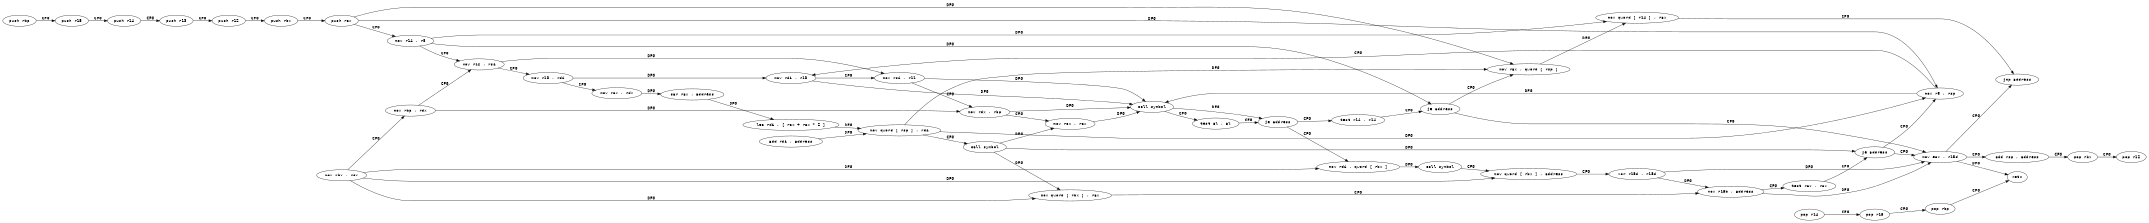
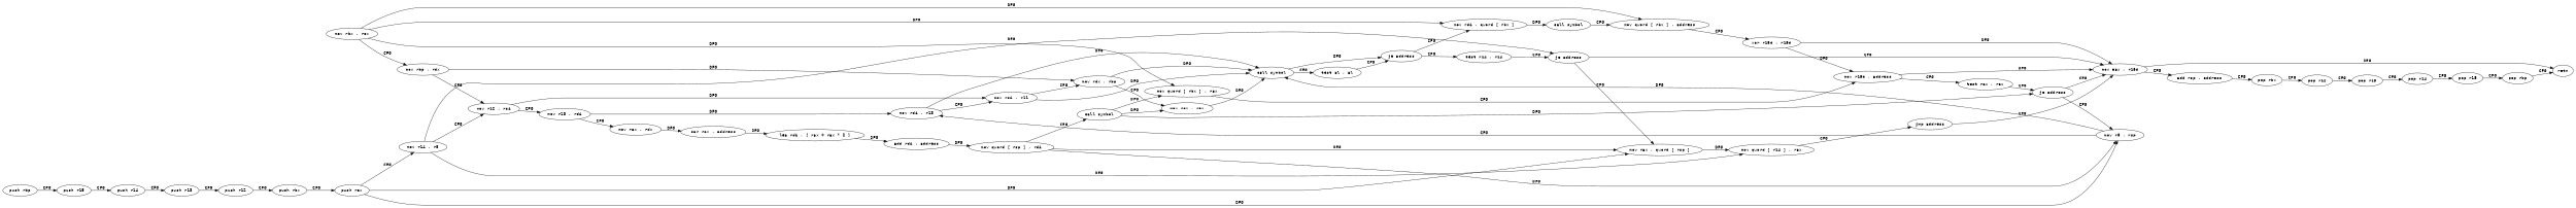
  digraph {
    fontname="DejaVu Sans Mono"
    rankdir=LR
    node [fontname="DejaVu Sans Mono"]
    edge [fontname="DejaVu Sans Mono"]
    n1 [label="push rbp"]
    n2 [label="push r15"]
    n3 [label="push r14"]
    n4 [label="push r13"]
    n5 [label="push r12"]
    n6 [label="push rbx"]
    n7 [label="push rax"]
    n8 [label="mov r14 , r8"]
    n9 [label="mov r8 , rsp"]
    n10 [label="mov rax , qword [ rsp ]"]
    n11 [label="je address"]
    n12 [label="mov qword [ r14 ] , rax"]
    n13 [label="mov r12 , rsi"]
    n14 [label="mov rdi , r13"]
    n15 [label="call symbol"]
    n16 [label="mov rbx , rcx"]
    n17 [label="mov rbp , rdx"]
    n18 [label="mov qword [ rbx ] , rax"]
    n19 [label="mov rdi , qword [ rbx ]"]
    n20 [label="mov qword [ rbx ] , address"]
    n21 [label="mov eax , r15d"]
    n22 [label="jmp address"]
    n23 [label="mov rdx , rbp"]
    n24 [label="mov r15b , address"]
    n25 [label="call symbol"]
    n26 [label="xor r15d , r15d"]
    n27 [label="mov r13 , rdi"]
    n28 [label="mov rsi , r11"]
    n29 [label="mov rcx , rax"]
    n30 [label="mov rax , rdx"]
    n31 [label="sar rax , address"]
    n32 [label="lea rdi , [ rax + rax * 2 ]"]
    n33 [label="add rdi , address"]
    n34 [label="mov qword [ rsp ] , rdi"]
    n35 [label="call symbol"]
    n36 [label="je address"]
    n37 [label="test rax , rax"]
    n38 [label="add rsp , address"]
    n39 [label=retn]
    n40 [label="pop rbx"]
    n41 [label="test al , al"]
    n42 [label="je address"]
    n43 [label="pop r12"]
+   n44 [label="pop r13"]
    n45 [label="pop r14"]
    n46 [label="pop r15"]
    n47 [label="pop rbp"]
    n48 [label="test r14 , r14"]
    n1 -> n2 [label=CFG]
    n2 -> n3 [label=CFG]
    n3 -> n4 [label=CFG]
    n4 -> n5 [label=CFG]
    n5 -> n6 [label=CFG]
    n6 -> n7 [label=CFG]
    n7 -> n8 [label=CFG]
    n7 -> n9 [label=DFG]
    n7 -> n10 [label=DFG]
    n8 -> n11 [label=DFG]
    n8 -> n12 [label=DFG]
    n8 -> n13 [label=CFG]
    n9 -> n14 [label=CFG]
    n9 -> n15 [label=DFG]
    n10 -> n12 [label=DFG]
    n11 -> n10 [label=CFG]
    n11 -> n21 [label=CFG]
    n12 -> n22 [label=CFG]
    n13 -> n27 [label=CFG]
    n13 -> n28 [label=DFG]
    n14 -> n15 [label=DFG]
    n14 -> n28 [label=CFG]
    n15 -> n41 [label=CFG]
    n15 -> n42 [label=DFG]
    n16 -> n17 [label=CFG]
    n16 -> n18 [label=DFG]
    n16 -> n19 [label=DFG]
    n16 -> n20 [label=DFG]
    n17 -> n13 [label=CFG]
    n17 -> n23 [label=DFG]
    n18 -> n24 [label=CFG]
    n19 -> n25 [label=DFG]
    n20 -> n26 [label=CFG]
    n21 -> n38 [label=CFG]
    n21 -> n39 [label=DFG]
-   n21 -> n22 [label=CFG]
+   n22 -> n21 [label=CFG]
    n23 -> n15 [label=DFG]
    n23 -> n29 [label=CFG]
    n24 -> n21 [label=DFG]
    n24 -> n37 [label=CFG]
    n25 -> n20 [label=CFG]
    n26 -> n21 [label=DFG]
    n26 -> n24 [label=DFG]
    n27 -> n14 [label=DFG]
    n27 -> n30 [label=CFG]
    n28 -> n15 [label=DFG]
    n28 -> n23 [label=CFG]
    n29 -> n15 [label=DFG]
    n30 -> n31 [label=DFG]
    n31 -> n32 [label=DFG]
-   n32 -> n34 [label=DFG]
+   n32 -> n33 [label=DFG]
    n33 -> n34 [label=DFG]
    n34 -> n9 [label=DFG]
    n34 -> n10 [label=DFG]
    n34 -> n35 [label=CFG]
    n35 -> n18 [label=DFG]
    n35 -> n29 [label=DFG]
    n35 -> n36 [label=DFG]
    n36 -> n9 [label=CFG]
    n36 -> n21 [label=CFG]
    n37 -> n36 [label=CFG]
    n38 -> n40 [label=CFG]
    n40 -> n43 [label=CFG]
    n41 -> n42 [label=CFG]
    n42 -> n19 [label=CFG]
    n42 -> n48 [label=CFG]
+   n43 -> n44 [label=CFG]
+   n44 -> n45 [label=CFG]
    n45 -> n46 [label=CFG]
    n46 -> n47 [label=CFG]
    n47 -> n39 [label=CFG]
    n48 -> n11 [label=CFG]
  }
